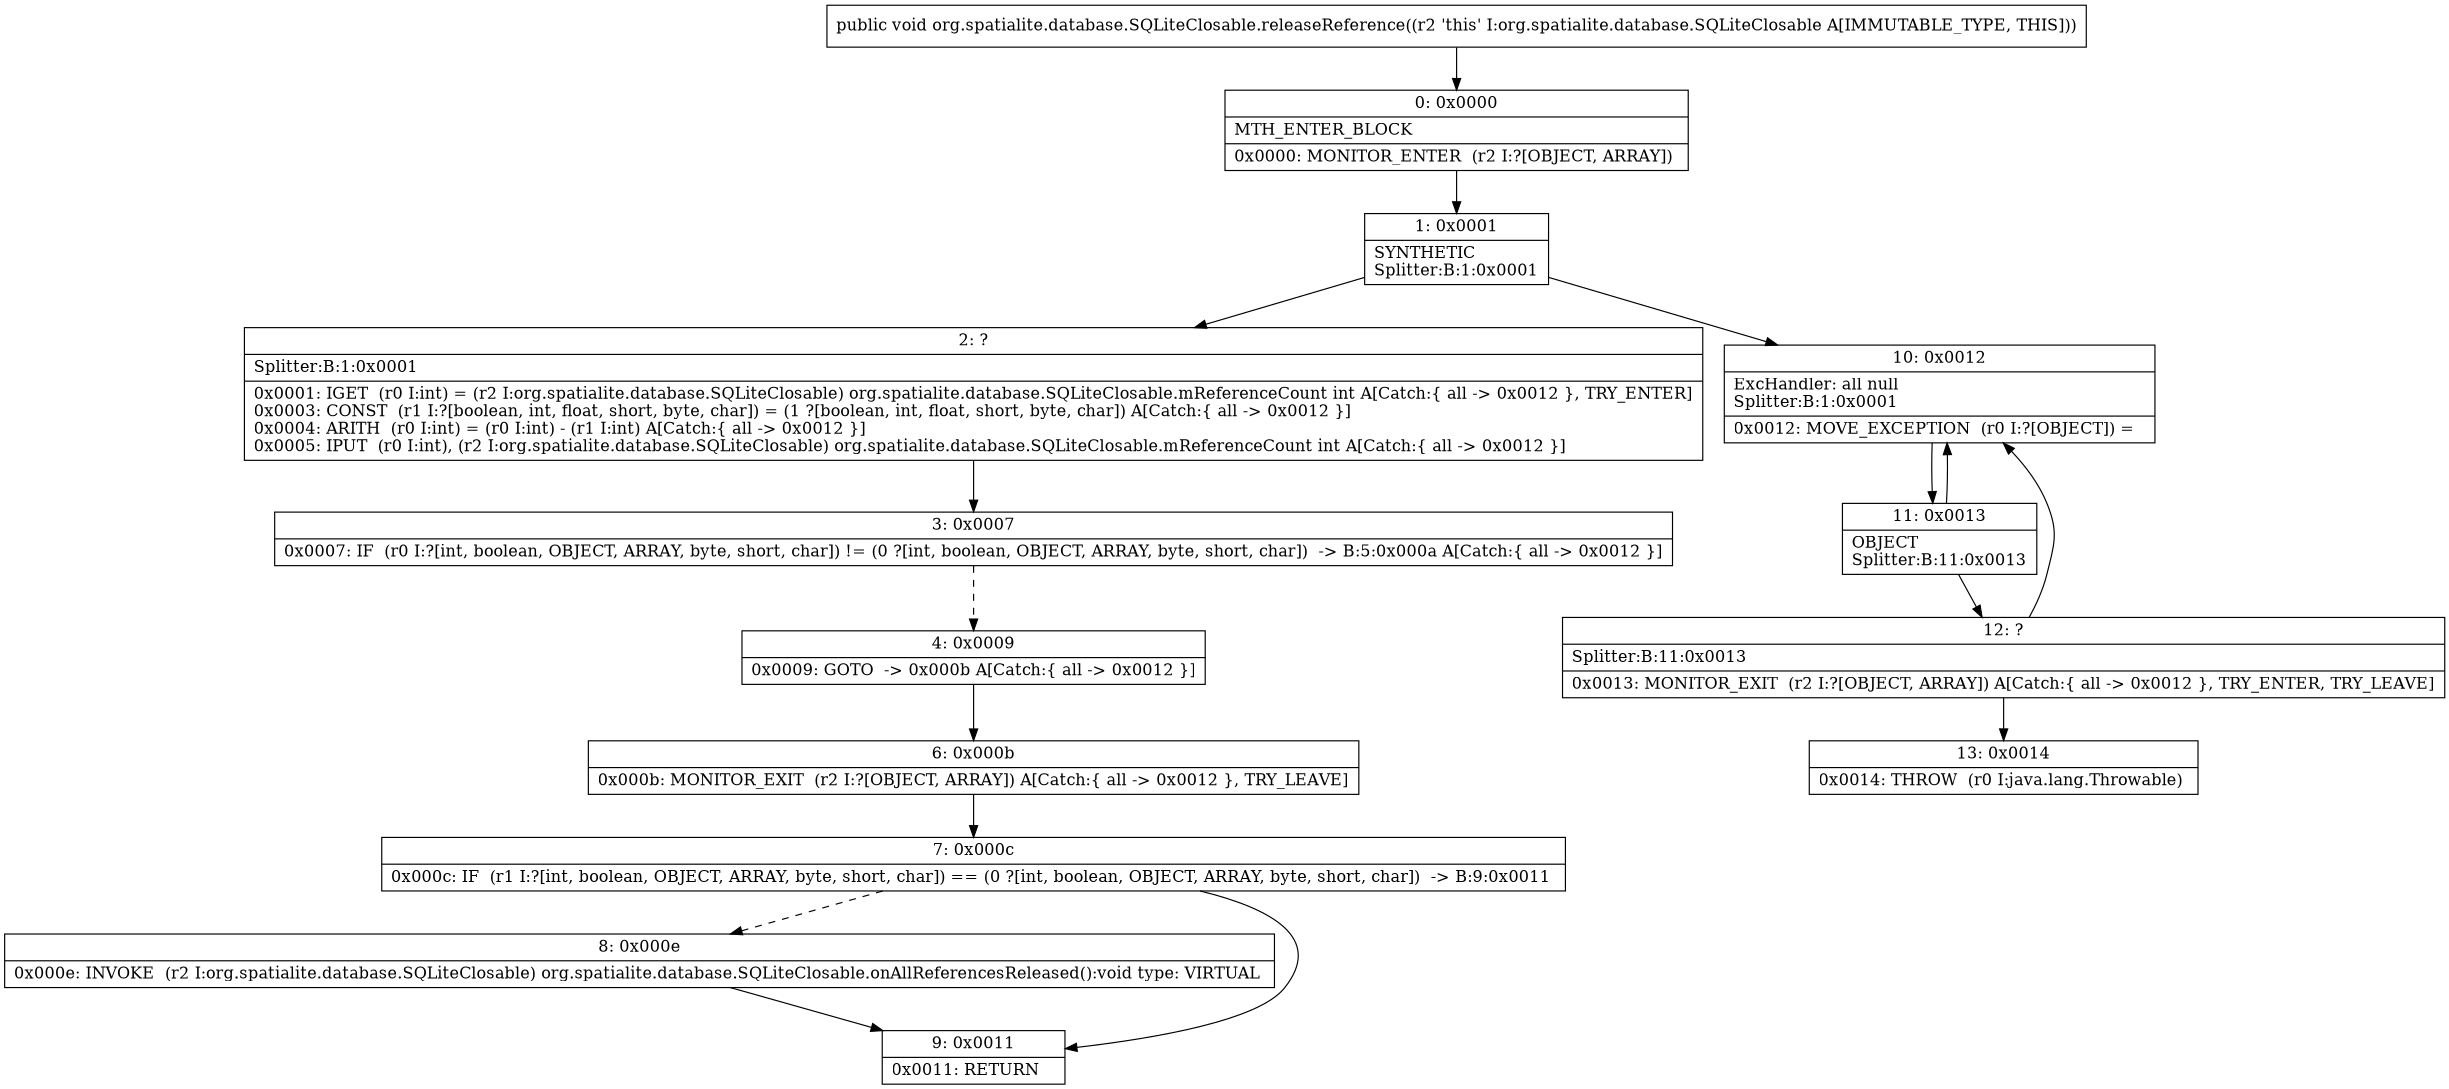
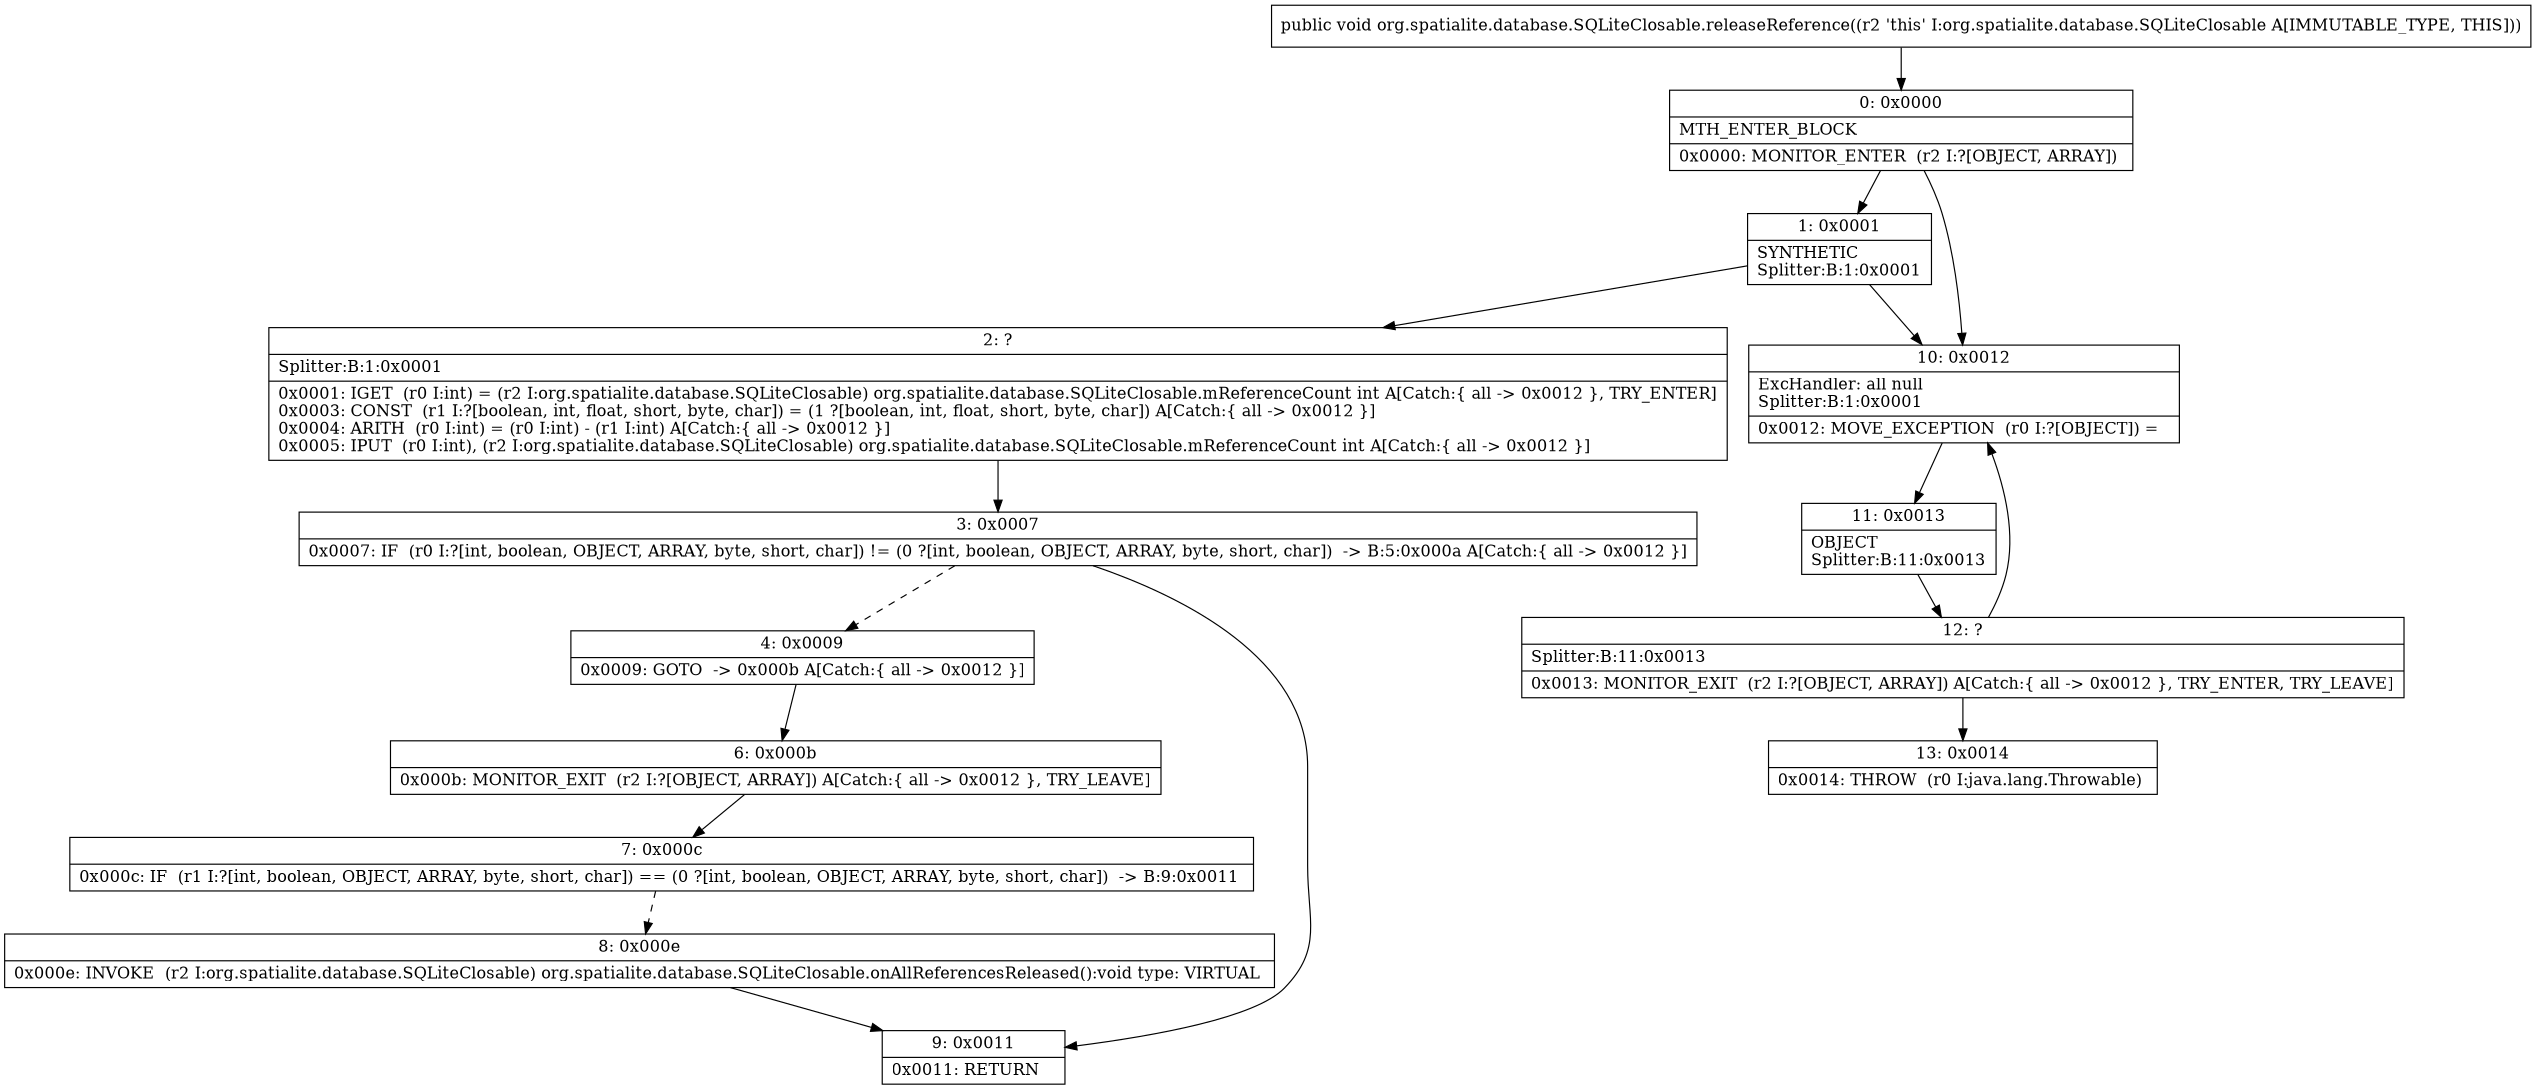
  digraph {
    node [shape=record]
    n1 [label="{0\:\ 0x0000|MTH_ENTER_BLOCK\l|0x0000: MONITOR_ENTER  (r2 I:?[OBJECT, ARRAY]) \l}"]
    n2 [label="{1\:\ 0x0001|SYNTHETIC\lSplitter:B:1:0x0001\l}"]
    n3 [label="{2\:\ ?|Splitter:B:1:0x0001\l|0x0001: IGET  (r0 I:int) = (r2 I:org.spatialite.database.SQLiteClosable) org.spatialite.database.SQLiteClosable.mReferenceCount int A[Catch:\{ all \-\> 0x0012 \}, TRY_ENTER]\l0x0003: CONST  (r1 I:?[boolean, int, float, short, byte, char]) = (1 ?[boolean, int, float, short, byte, char]) A[Catch:\{ all \-\> 0x0012 \}]\l0x0004: ARITH  (r0 I:int) = (r0 I:int) \- (r1 I:int) A[Catch:\{ all \-\> 0x0012 \}]\l0x0005: IPUT  (r0 I:int), (r2 I:org.spatialite.database.SQLiteClosable) org.spatialite.database.SQLiteClosable.mReferenceCount int A[Catch:\{ all \-\> 0x0012 \}]\l}"]
    n4 [label="{10\:\ 0x0012|ExcHandler: all null\lSplitter:B:1:0x0001\l|0x0012: MOVE_EXCEPTION  (r0 I:?[OBJECT]) =  \l}"]
    n5 [label="{3\:\ 0x0007|0x0007: IF  (r0 I:?[int, boolean, OBJECT, ARRAY, byte, short, char]) != (0 ?[int, boolean, OBJECT, ARRAY, byte, short, char])  \-\> B:5:0x000a A[Catch:\{ all \-\> 0x0012 \}]\l}"]
    n6 [label="{11\:\ 0x0013|OBJECT\lSplitter:B:11:0x0013\l}"]
    n7 [label="{4\:\ 0x0009|0x0009: GOTO  \-\> 0x000b A[Catch:\{ all \-\> 0x0012 \}]\l}"]
    n8 [label="{6\:\ 0x000b|0x000b: MONITOR_EXIT  (r2 I:?[OBJECT, ARRAY]) A[Catch:\{ all \-\> 0x0012 \}, TRY_LEAVE]\l}"]
    n9 [label="{7\:\ 0x000c|0x000c: IF  (r1 I:?[int, boolean, OBJECT, ARRAY, byte, short, char]) == (0 ?[int, boolean, OBJECT, ARRAY, byte, short, char])  \-\> B:9:0x0011 \l}"]
    n10 [label="{8\:\ 0x000e|0x000e: INVOKE  (r2 I:org.spatialite.database.SQLiteClosable) org.spatialite.database.SQLiteClosable.onAllReferencesReleased():void type: VIRTUAL \l}"]
    n11 [label="{9\:\ 0x0011|0x0011: RETURN   \l}"]
    n12 [label="{12\:\ ?|Splitter:B:11:0x0013\l|0x0013: MONITOR_EXIT  (r2 I:?[OBJECT, ARRAY]) A[Catch:\{ all \-\> 0x0012 \}, TRY_ENTER, TRY_LEAVE]\l}"]
    n13 [label="{13\:\ 0x0014|0x0014: THROW  (r0 I:java.lang.Throwable) \l}"]
    n14 [label="{public void org.spatialite.database.SQLiteClosable.releaseReference((r2 'this' I:org.spatialite.database.SQLiteClosable A[IMMUTABLE_TYPE, THIS])) }"]
    n1 -> n2
    n2 -> n3
    n2 -> n4
    n3 -> n5
    n4 -> n6
    n5 -> n7 [style=dashed]
-   n6 -> n4
+   n1 -> n4
    n6 -> n12
    n7 -> n8
    n8 -> n9
    n9 -> n10 [style=dashed]
-   n9 -> n11
+   n5 -> n11
    n10 -> n11
    n12 -> n4
    n12 -> n13
    n14 -> n1
  }
